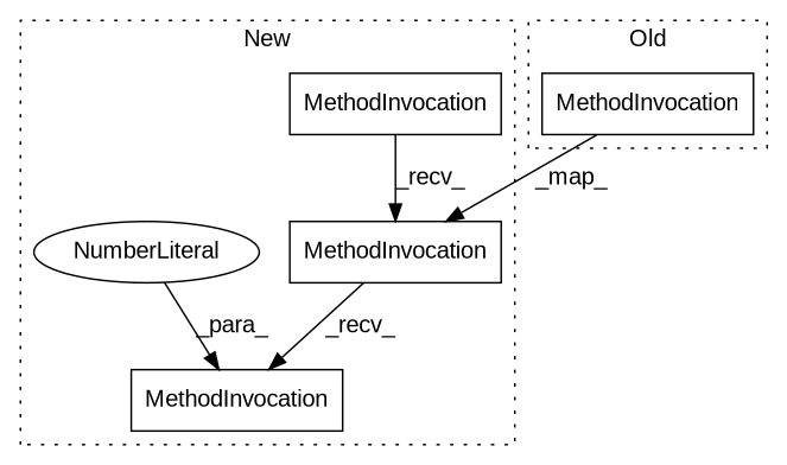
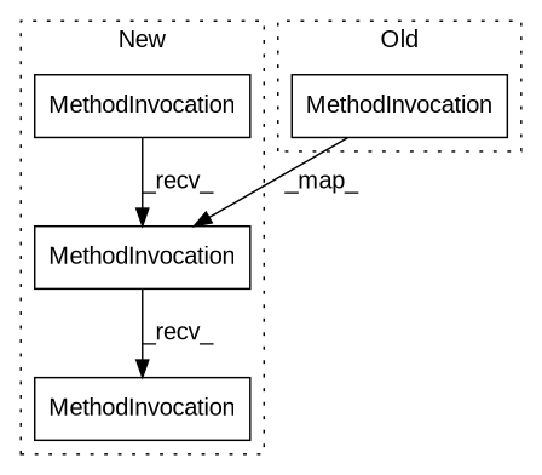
  digraph {
    fontname="Liberation Sans"
    node [a=32 shape=box fontname="Liberation Sans"]
    edge [fontname="Liberation Sans"]
    n1 [l="11,2" label=MethodInvocation s="11933,11945"]
    n2 [l="4,2" label=MethodInvocation s="11885,11930"]
    n3 [l="12,2" label=MethodInvocation s="11748,11857"]
-   n4 [a=34 l=1 label=NumberLiteral s=11944 shape=ellipse]
    n5 [l="13,2" label=MethodInvocation s="11400,11582"]
    subgraph cluster_1 {
      label=New
      style=dotted
      n1
      n2
      n3
-     n4
    }
    subgraph cluster_2 {
      label=Old
      style=dotted
      n5
    }
    n2 -> n1 [label=_recv_]
    n3 -> n2 [label=_recv_]
-   n4 -> n1 [label=_para_]
    n5 -> n2 [label=_map_]
  }
